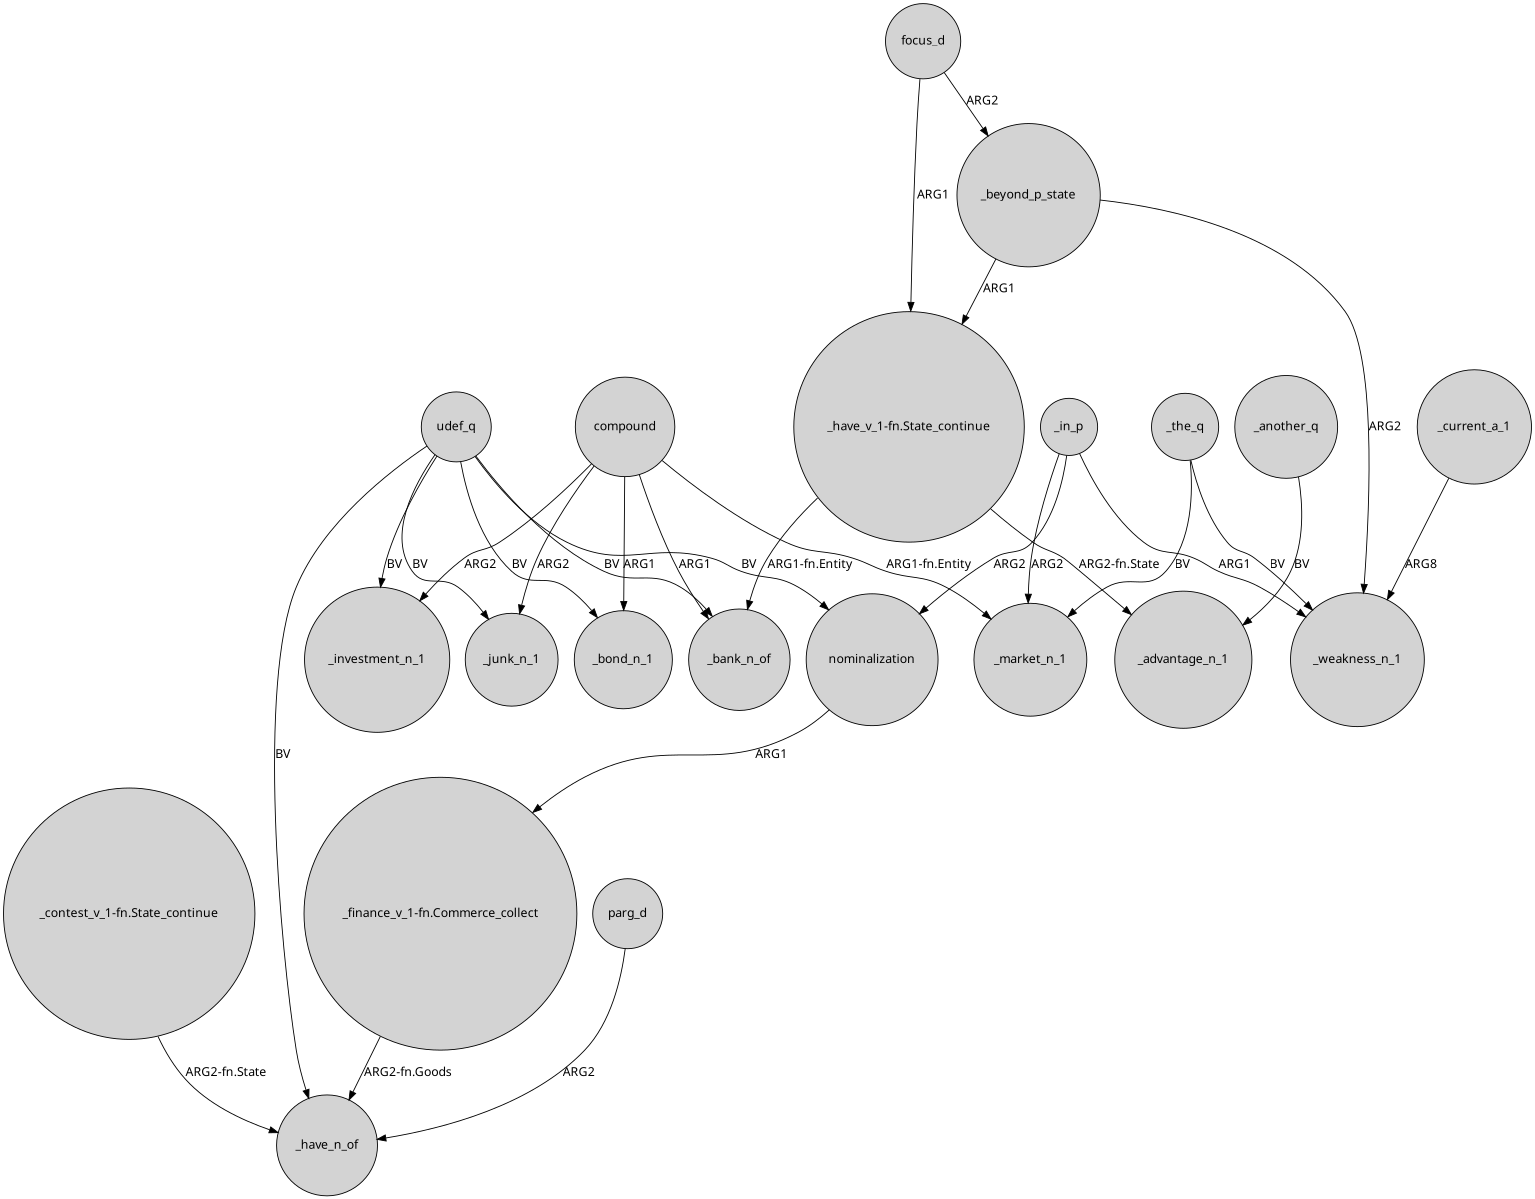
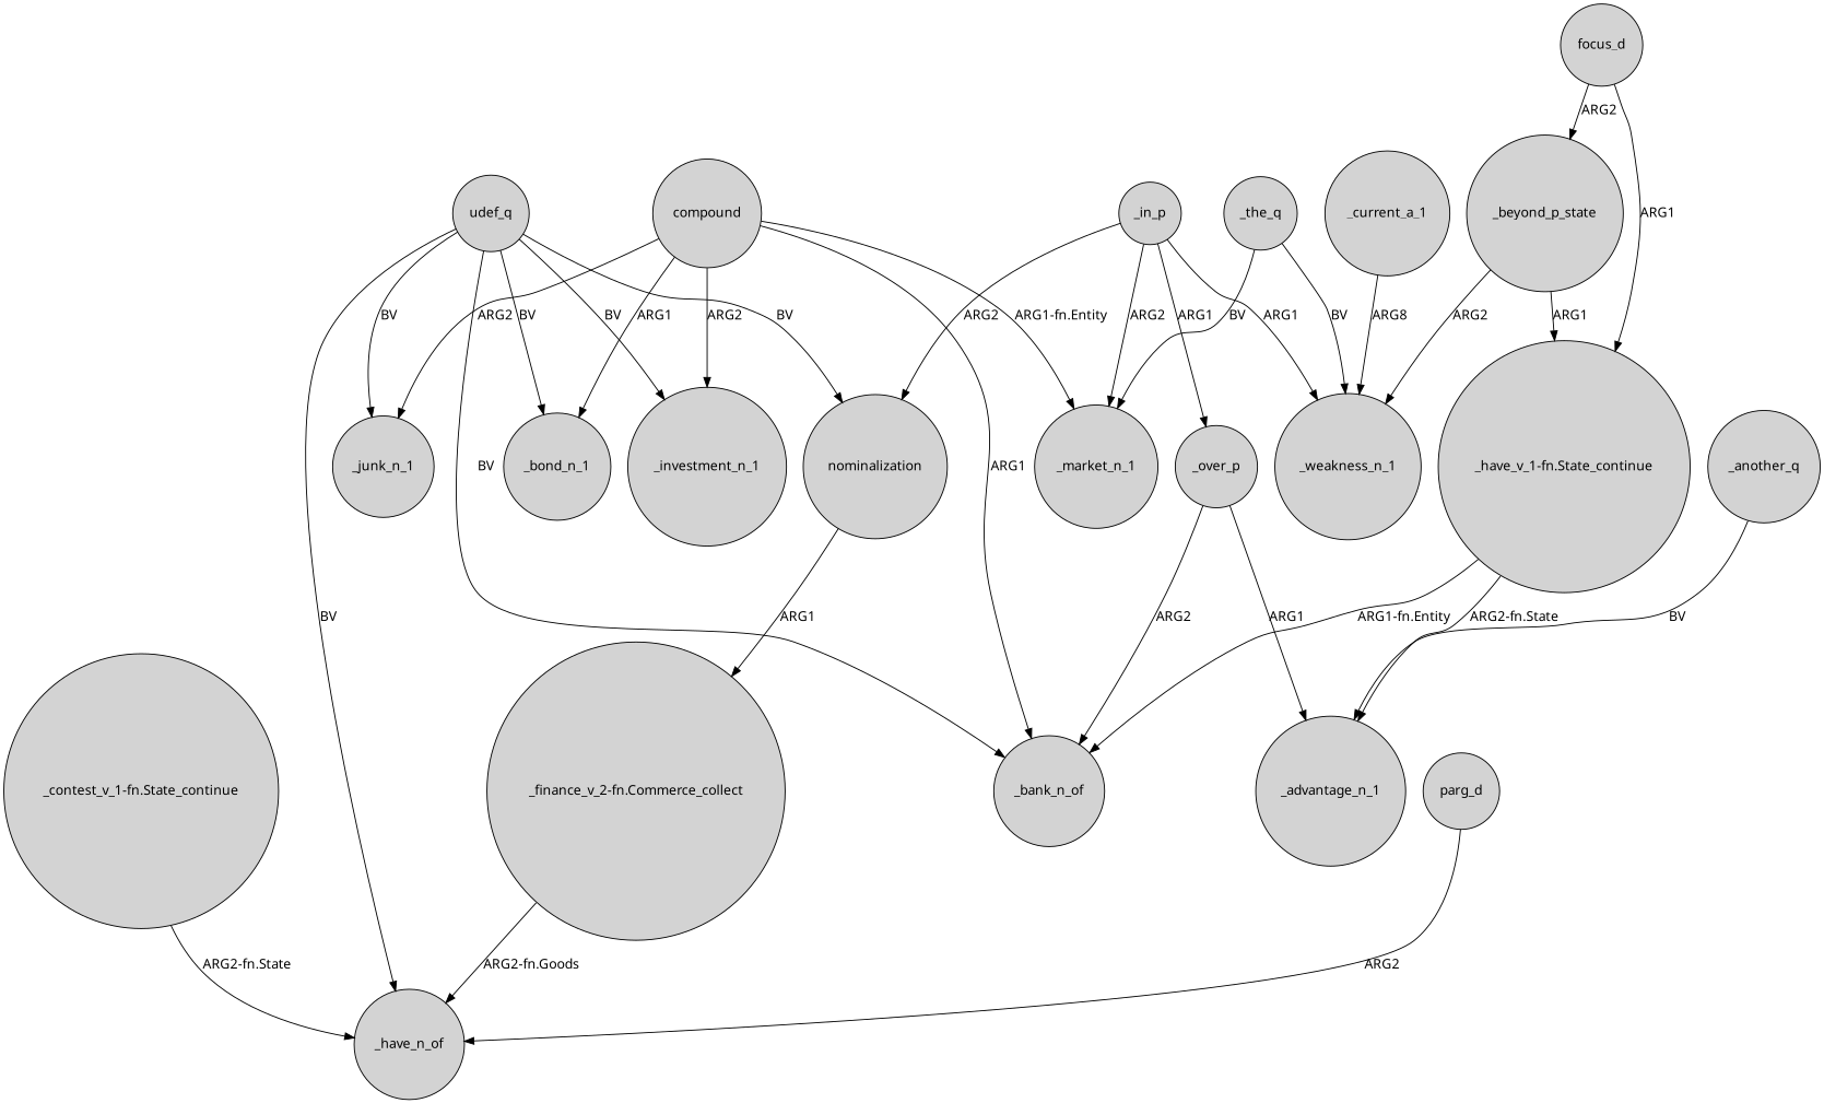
  digraph {
    fontname="Noto Sans"
    node [fontname="Noto Sans" shape=circle style=filled]
    edge [fontname="Noto Sans"]
    n1 [label=_have_n_of]
    "_contest_v_1-fn.State_continue"
    udef_q
    _bond_n_1
    _investment_n_1
    _bank_n_of
    nominalization
    _junk_n_1
-   "_finance_v_1-fn.Commerce_collect"
+   "_finance_v_1-fn.Commerce_collect" [label="_finance_v_2-fn.Commerce_collect"]
    parg_d
    _in_p
+   _over_p
    _weakness_n_1
    _market_n_1
    _advantage_n_1
    _another_q
    compound
    focus_d
    _beyond_p_state
    "_have_v_1-fn.State_continue"
    _the_q
    _current_a_1
    "_contest_v_1-fn.State_continue" -> n1 [label="ARG2-fn.State"]
    udef_q -> n1 [label=BV]
    udef_q -> _bond_n_1 [label=BV]
    udef_q -> _investment_n_1 [label=BV]
    udef_q -> _bank_n_of [label=BV]
    udef_q -> nominalization [label=BV]
    udef_q -> _junk_n_1 [label=BV]
    nominalization -> "_finance_v_1-fn.Commerce_collect" [label=ARG1]
    "_finance_v_1-fn.Commerce_collect" -> n1 [label="ARG2-fn.Goods"]
    parg_d -> n1 [label=ARG2]
    _in_p -> nominalization [label=ARG2]
+   _in_p -> _over_p [label=ARG1]
    _in_p -> _weakness_n_1 [label=ARG1]
    _in_p -> _market_n_1 [label=ARG2]
+   _over_p -> _bank_n_of [label=ARG2]
+   _over_p -> _advantage_n_1 [label=ARG1]
    _another_q -> _advantage_n_1 [label=BV]
    compound -> _bond_n_1 [label=ARG1]
    compound -> _investment_n_1 [label=ARG2]
    compound -> _bank_n_of [label=ARG1]
    compound -> _junk_n_1 [label=ARG2]
    compound -> _market_n_1 [label="ARG1-fn.Entity"]
    focus_d -> _beyond_p_state [label=ARG2]
    focus_d -> "_have_v_1-fn.State_continue" [label=ARG1]
    _beyond_p_state -> _weakness_n_1 [label=ARG2]
    _beyond_p_state -> "_have_v_1-fn.State_continue" [label=ARG1]
    "_have_v_1-fn.State_continue" -> _bank_n_of [label="ARG1-fn.Entity"]
    "_have_v_1-fn.State_continue" -> _advantage_n_1 [label="ARG2-fn.State"]
    _the_q -> _weakness_n_1 [label=BV]
    _the_q -> _market_n_1 [label=BV]
    _current_a_1 -> _weakness_n_1 [label=ARG8]
  }
